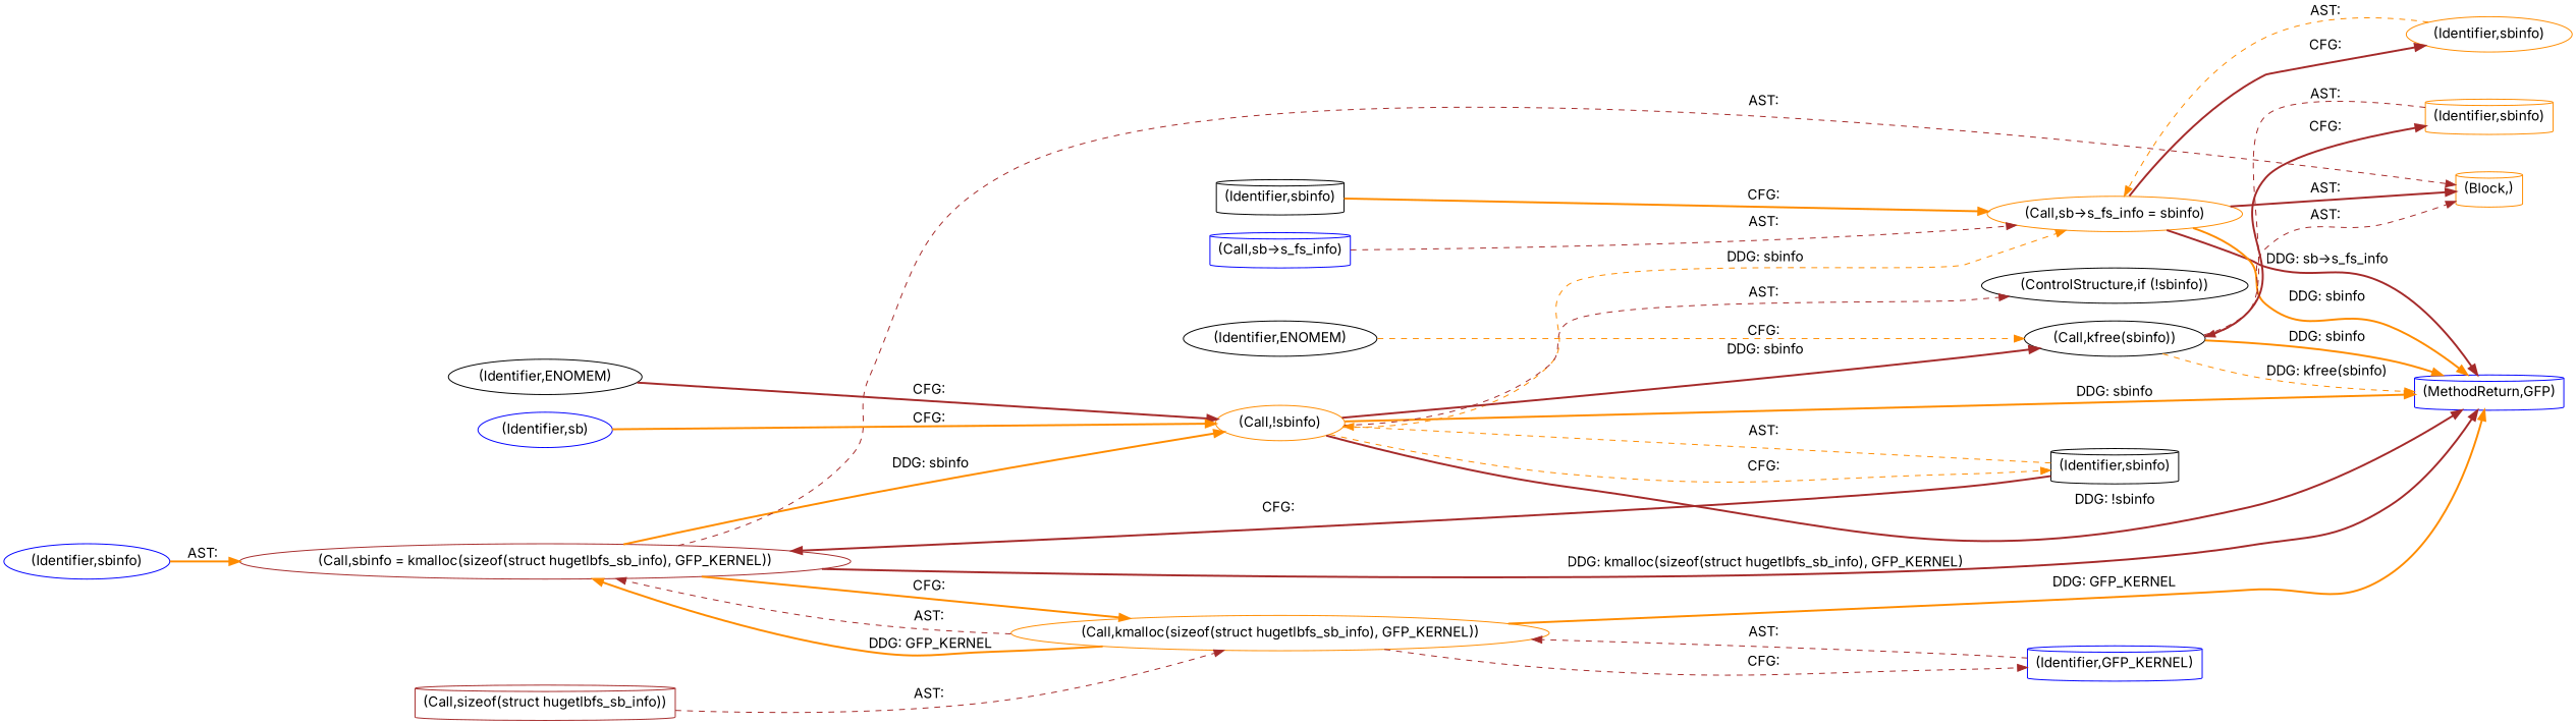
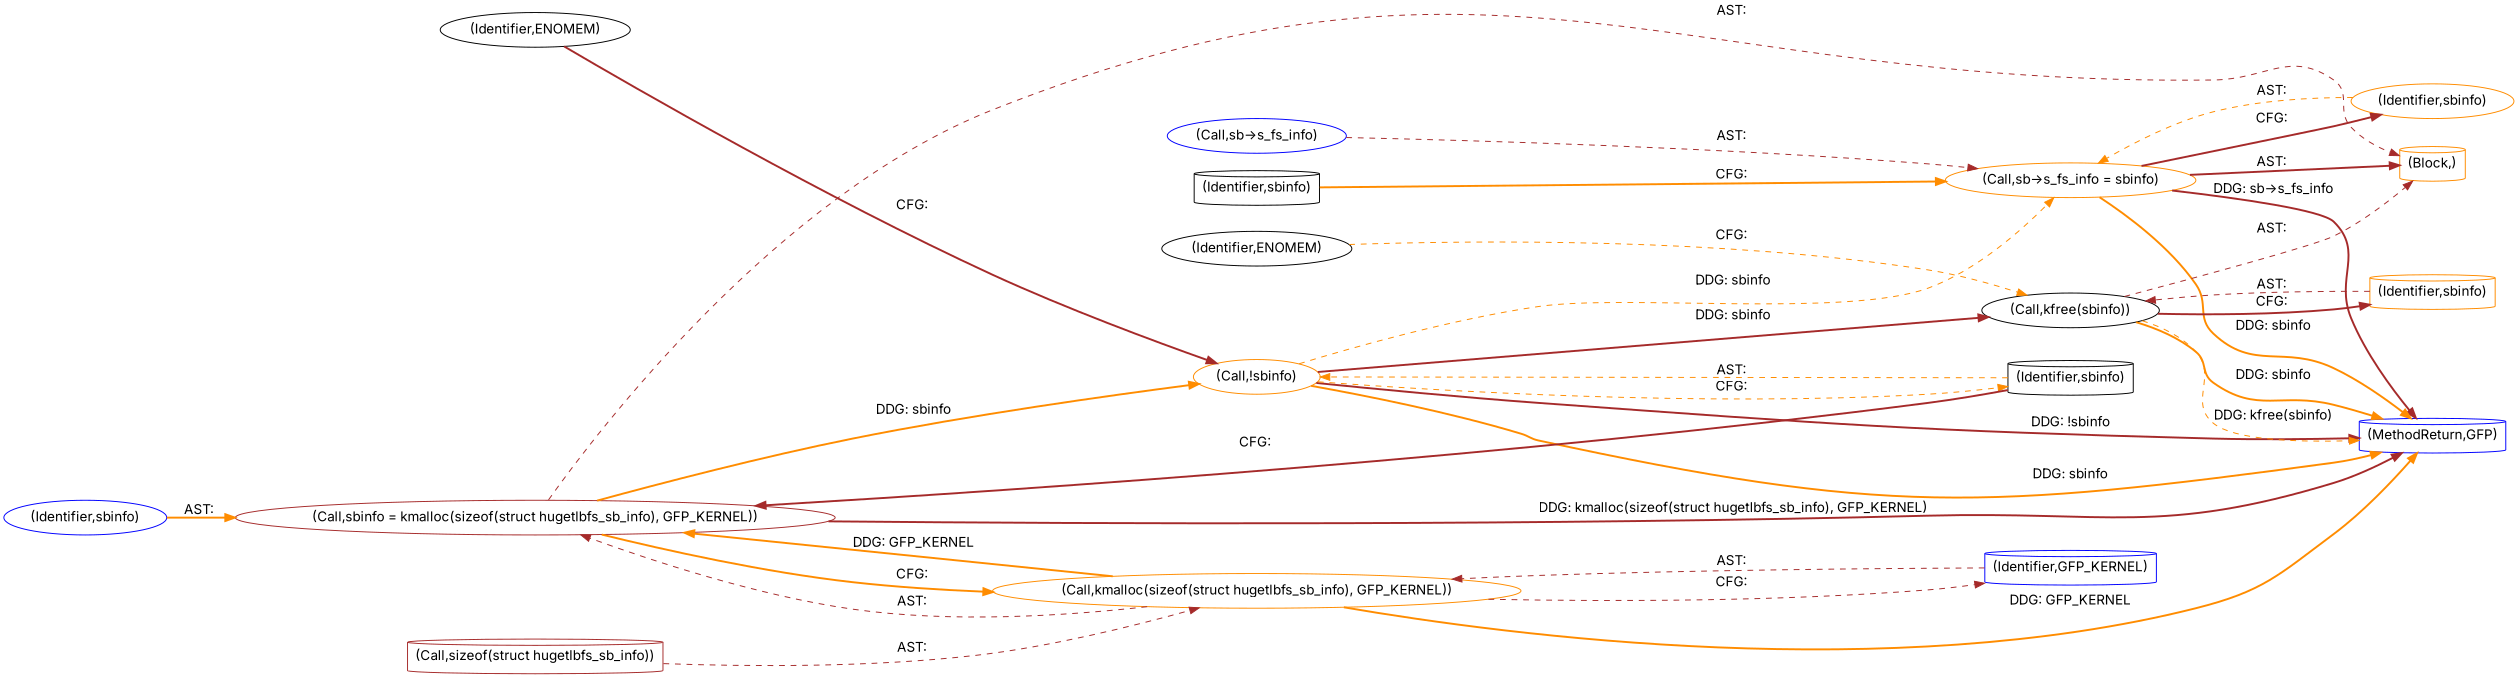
  digraph {
    fontname=Inter
    rankdir=LR
    node [color=darkorange fontname=Inter shape=ellipse]
    edge [color=brown fontname=Inter style=bold]
    n1 [color=brown label="(Call,sbinfo = kmalloc(sizeof(struct hugetlbfs_sb_info), GFP_KERNEL))"]
    n2 [label="(Call,kmalloc(sizeof(struct hugetlbfs_sb_info), GFP_KERNEL))"]
    n3 [label="(Call,!sbinfo)"]
    n4 [color=blue label="(MethodReturn,GFP)" shape=cylinder]
    n5 [label="(Block,)" shape=cylinder]
    n6 [color=blue label="(Identifier,GFP_KERNEL)" shape=cylinder]
    n7 [label="(Call,sb->s_fs_info = sbinfo)"]
    n8 [color=black label="(Call,kfree(sbinfo))"]
    n9 [color=black label="(Identifier,sbinfo)" shape=cylinder]
-   n10 [color=black label="(ControlStructure,if (!sbinfo))"]
    n11 [label="(Identifier,sbinfo)"]
    n12 [label="(Identifier,sbinfo)" shape=cylinder]
    n13 [color=black label="(Identifier,sbinfo)" shape=cylinder]
    n14 [color=blue label="(Identifier,sbinfo)"]
    n15 [color=black label="(Identifier,ENOMEM)"]
-   n16 [color=blue label="(Call,sb->s_fs_info)" shape=cylinder]
+   n16 [color=blue label="(Call,sb->s_fs_info)"]
    n17 [color=black label="(Identifier,ENOMEM)"]
-   n18 [color=blue label="(Identifier,sb)"]
    n19 [color=brown label="(Call,sizeof(struct hugetlbfs_sb_info))" shape=cylinder]
    n1 -> n2 [color=darkorange label="CFG: "]
    n1 -> n3 [color=darkorange label="DDG: sbinfo"]
    n1 -> n4 [label="DDG: kmalloc(sizeof(struct hugetlbfs_sb_info), GFP_KERNEL)"]
    n1 -> n5 [label="AST: " style=dashed]
    n2 -> n1 [label="AST: " style=dashed]
    n2 -> n1 [color=darkorange label="DDG: GFP_KERNEL"]
    n2 -> n4 [color=darkorange label="DDG: GFP_KERNEL"]
    n2 -> n6 [label="CFG: " style=dashed]
    n3 -> n4 [color=darkorange label="DDG: sbinfo"]
    n3 -> n4 [label="DDG: !sbinfo"]
    n3 -> n7 [color=darkorange label="DDG: sbinfo" style=dashed]
    n3 -> n8 [label="DDG: sbinfo"]
    n3 -> n9 [color=darkorange label="CFG: " style=dashed]
-   n3 -> n10 [label="AST: " style=dashed]
    n6 -> n2 [label="AST: " style=dashed]
    n7 -> n4 [label="DDG: sb->s_fs_info"]
    n7 -> n4 [color=darkorange label="DDG: sbinfo"]
    n7 -> n5 [label="AST: "]
    n7 -> n11 [label="CFG: "]
    n8 -> n4 [color=darkorange label="DDG: sbinfo"]
    n8 -> n4 [color=darkorange label="DDG: kfree(sbinfo)" style=dashed]
    n8 -> n5 [label="AST: " style=dashed]
    n8 -> n12 [label="CFG: "]
    n9 -> n1 [label="CFG: "]
    n9 -> n3 [color=darkorange label="AST: " style=dashed]
    n11 -> n7 [color=darkorange label="AST: " style=dashed]
    n12 -> n8 [label="AST: " style=dashed]
    n13 -> n7 [color=darkorange label="CFG: "]
    n14 -> n1 [color=darkorange label="AST: "]
    n15 -> n3 [label="CFG: "]
    n16 -> n7 [label="AST: " style=dashed]
    n17 -> n8 [color=darkorange label="CFG: " style=dashed]
-   n18 -> n3 [color=darkorange label="CFG: "]
    n19 -> n2 [label="AST: " style=dashed]
  }
